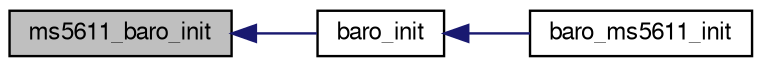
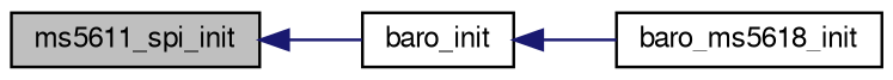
  digraph {
    rankdir=LR
    node [color=black fillcolor=white fontname=FreeSans fontsize=10 shape=record style=filled]
    edge [color=midnightblue dir=back fontname=FreeSans fontsize=10 labelfontname=FreeSans labelfontsize=10 style=solid]
-   n1 [fillcolor=grey75 fontcolor=black height=0.2 label=ms5611_baro_init width=0.4]
+   n1 [fillcolor=grey75 fontcolor=black height=0.2 label=ms5611_spi_init width=0.4]
    n2 [height=0.2 label=baro_init width=0.4]
-   n3 [height=0.2 label=baro_ms5611_init width=0.4]
+   n3 [height=0.2 label=baro_ms5618_init width=0.4]
    n1 -> n2
    n2 -> n3
  }
